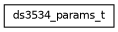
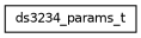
  digraph {
    rankdir=TB
-   n1 [color=black fillcolor=white fontname=Helvetica fontsize=10 height=0.2 label=ds3534_params_t shape=record style=filled width=0.4]
+   n1 [color=black fillcolor=white fontname=Helvetica fontsize=10 height=0.2 label=ds3234_params_t shape=record style=filled width=0.4]
  }
